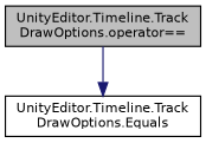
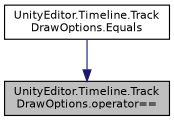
  digraph {
    rankdir=TB
    node [color=black fontname=Helvetica fontsize=10 shape=record style=filled]
    n1 [fillcolor=grey75 fontcolor=black height=0.2 label="UnityEditor.Timeline.Track\lDrawOptions.operator==" width=0.4]
    n2 [fillcolor=white height=0.2 label="UnityEditor.Timeline.Track\lDrawOptions.Equals" width=0.4]
-   n1 -> n2 [color=midnightblue fontname=Helvetica fontsize=10 labelfontname=Helvetica labelfontsize=10 style=solid]
+   n2 -> n1 [color=midnightblue fontname=Helvetica fontsize=10 labelfontname=Helvetica labelfontsize=10 style=solid]
  }
